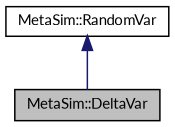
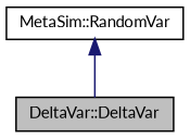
  digraph {
    fontname=Lato
    node [color=black fontname=Lato fontsize=10 shape=record style=filled]
-   n1 [fillcolor=grey75 fontcolor=black height=0.2 label="MetaSim::DeltaVar" width=0.4]
+   n1 [fillcolor=grey75 fontcolor=black height=0.2 label="DeltaVar::DeltaVar" width=0.4]
    n2 [fillcolor=white height=0.2 label="MetaSim::RandomVar" width=0.4]
    n2 -> n1 [color=midnightblue dir=back fontname=Lato fontsize=10 labelfontname=Helvetica labelfontsize=10 style=solid]
  }
